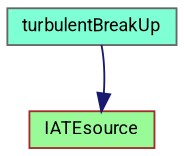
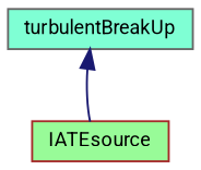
  digraph {
    fontname=Roboto
    node [fontname=Roboto fontsize=10 shape=record style=filled]
    n1 [color=gray40 fillcolor=aquamarine fontcolor=black height=0.2 label=turbulentBreakUp width=0.4]
    n2 [color=brown height=0.2 label=IATEsource width=0.4 fillcolor=palegreen]
-   n2 -> n1 [color=midnightblue dir=back fontname=Roboto fontsize=10 labelfontname=FreeSans labelfontsize=10 style=solid]
+   n1 -> n2 [color=midnightblue dir=back fontname=Roboto fontsize=10 labelfontname=FreeSans labelfontsize=10 style=solid]
  }
